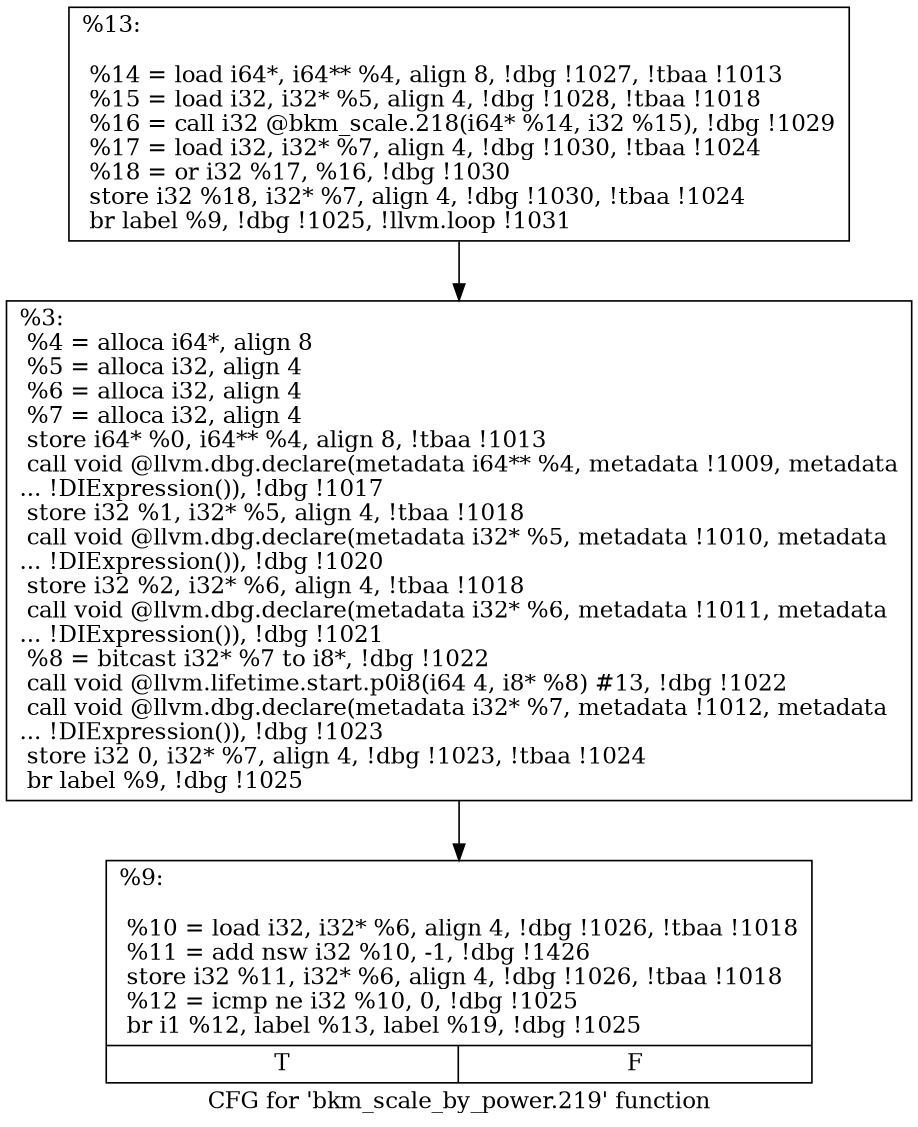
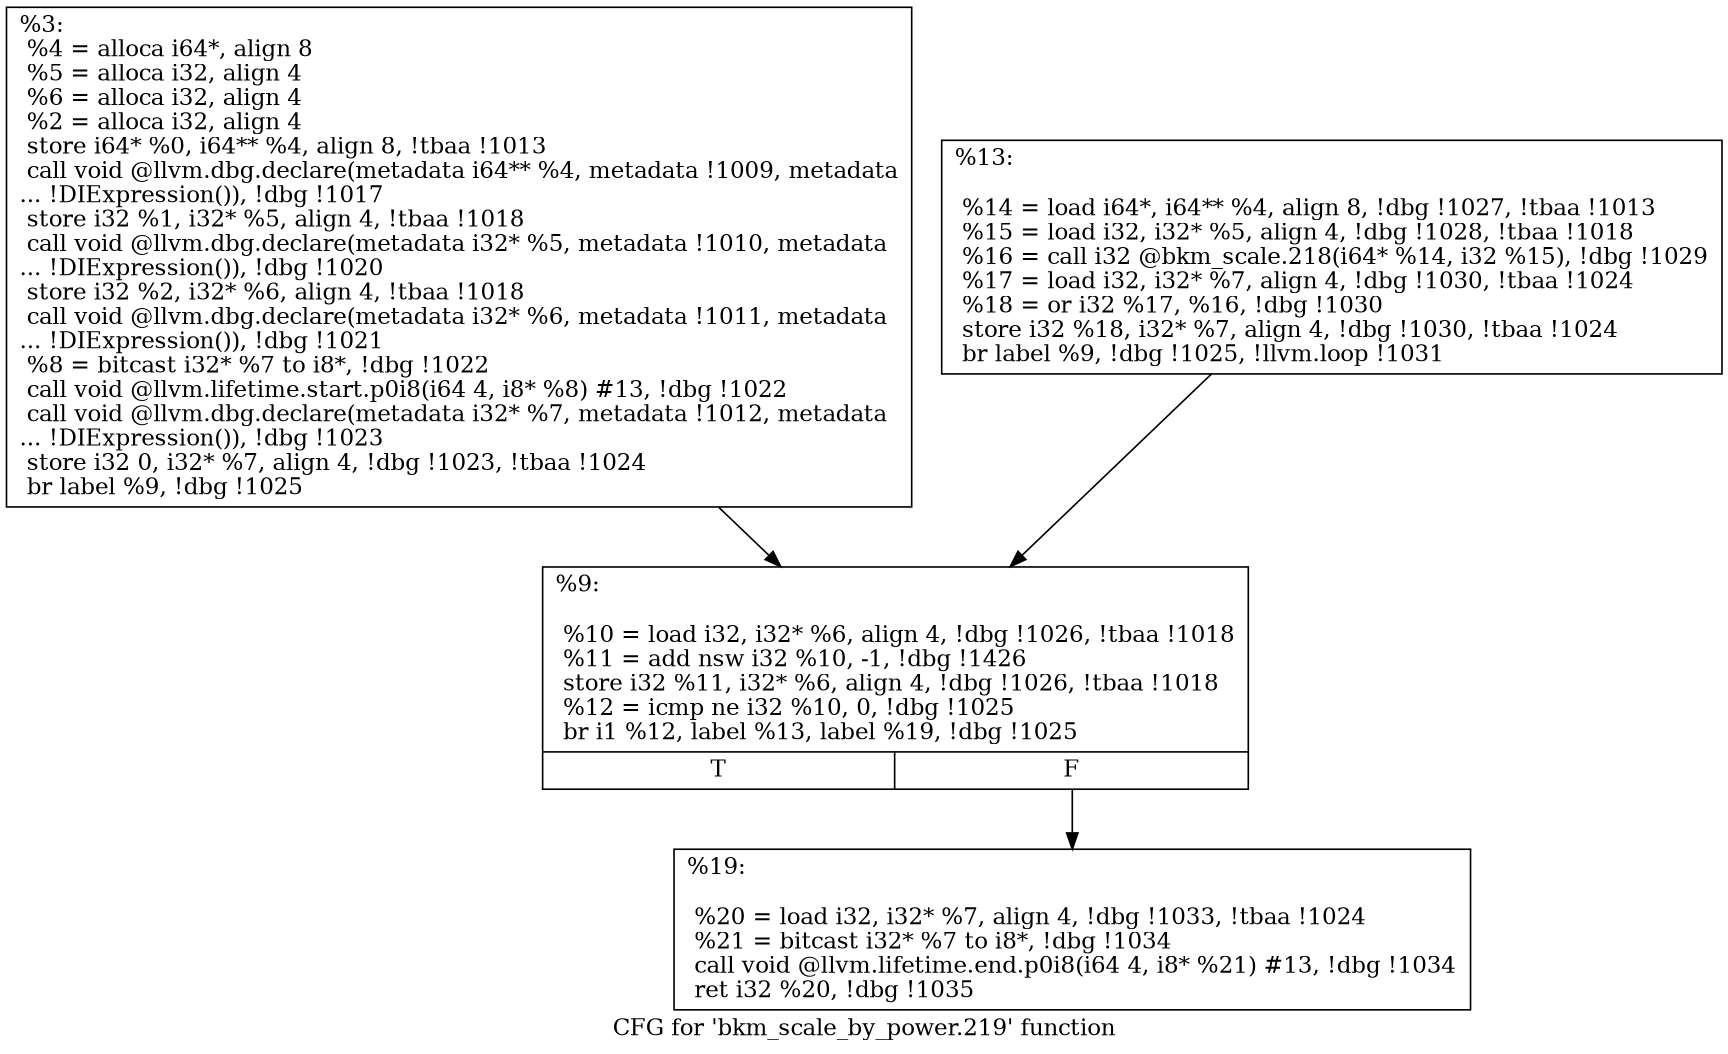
  digraph {
    label="CFG for 'bkm_scale_by_power.219' function"
    node [shape=record]
-   n1 [label="{%3:\l  %4 = alloca i64*, align 8\l  %5 = alloca i32, align 4\l  %6 = alloca i32, align 4\l  %7 = alloca i32, align 4\l  store i64* %0, i64** %4, align 8, !tbaa !1013\l  call void @llvm.dbg.declare(metadata i64** %4, metadata !1009, metadata\l... !DIExpression()), !dbg !1017\l  store i32 %1, i32* %5, align 4, !tbaa !1018\l  call void @llvm.dbg.declare(metadata i32* %5, metadata !1010, metadata\l... !DIExpression()), !dbg !1020\l  store i32 %2, i32* %6, align 4, !tbaa !1018\l  call void @llvm.dbg.declare(metadata i32* %6, metadata !1011, metadata\l... !DIExpression()), !dbg !1021\l  %8 = bitcast i32* %7 to i8*, !dbg !1022\l  call void @llvm.lifetime.start.p0i8(i64 4, i8* %8) #13, !dbg !1022\l  call void @llvm.dbg.declare(metadata i32* %7, metadata !1012, metadata\l... !DIExpression()), !dbg !1023\l  store i32 0, i32* %7, align 4, !dbg !1023, !tbaa !1024\l  br label %9, !dbg !1025\l}"]
+   n1 [label="{%3:\l  %4 = alloca i64*, align 8\l  %5 = alloca i32, align 4\l  %6 = alloca i32, align 4\l  %2 = alloca i32, align 4\l  store i64* %0, i64** %4, align 8, !tbaa !1013\l  call void @llvm.dbg.declare(metadata i64** %4, metadata !1009, metadata\l... !DIExpression()), !dbg !1017\l  store i32 %1, i32* %5, align 4, !tbaa !1018\l  call void @llvm.dbg.declare(metadata i32* %5, metadata !1010, metadata\l... !DIExpression()), !dbg !1020\l  store i32 %2, i32* %6, align 4, !tbaa !1018\l  call void @llvm.dbg.declare(metadata i32* %6, metadata !1011, metadata\l... !DIExpression()), !dbg !1021\l  %8 = bitcast i32* %7 to i8*, !dbg !1022\l  call void @llvm.lifetime.start.p0i8(i64 4, i8* %8) #13, !dbg !1022\l  call void @llvm.dbg.declare(metadata i32* %7, metadata !1012, metadata\l... !DIExpression()), !dbg !1023\l  store i32 0, i32* %7, align 4, !dbg !1023, !tbaa !1024\l  br label %9, !dbg !1025\l}"]
    n2 [label="{%9:\l\l  %10 = load i32, i32* %6, align 4, !dbg !1026, !tbaa !1018\l  %11 = add nsw i32 %10, -1, !dbg !1426\l  store i32 %11, i32* %6, align 4, !dbg !1026, !tbaa !1018\l  %12 = icmp ne i32 %10, 0, !dbg !1025\l  br i1 %12, label %13, label %19, !dbg !1025\l|{<s0>T|<s1>F}}"]
+   n3 [label="{%19:\l\l  %20 = load i32, i32* %7, align 4, !dbg !1033, !tbaa !1024\l  %21 = bitcast i32* %7 to i8*, !dbg !1034\l  call void @llvm.lifetime.end.p0i8(i64 4, i8* %21) #13, !dbg !1034\l  ret i32 %20, !dbg !1035\l}"]
    n4 [label="{%13:\l\l  %14 = load i64*, i64** %4, align 8, !dbg !1027, !tbaa !1013\l  %15 = load i32, i32* %5, align 4, !dbg !1028, !tbaa !1018\l  %16 = call i32 @bkm_scale.218(i64* %14, i32 %15), !dbg !1029\l  %17 = load i32, i32* %7, align 4, !dbg !1030, !tbaa !1024\l  %18 = or i32 %17, %16, !dbg !1030\l  store i32 %18, i32* %7, align 4, !dbg !1030, !tbaa !1024\l  br label %9, !dbg !1025, !llvm.loop !1031\l}"]
    n1 -> n2
-   n4 -> n1
+   n2 -> n3 [tailport=s1]
+   n4 -> n2
  }
